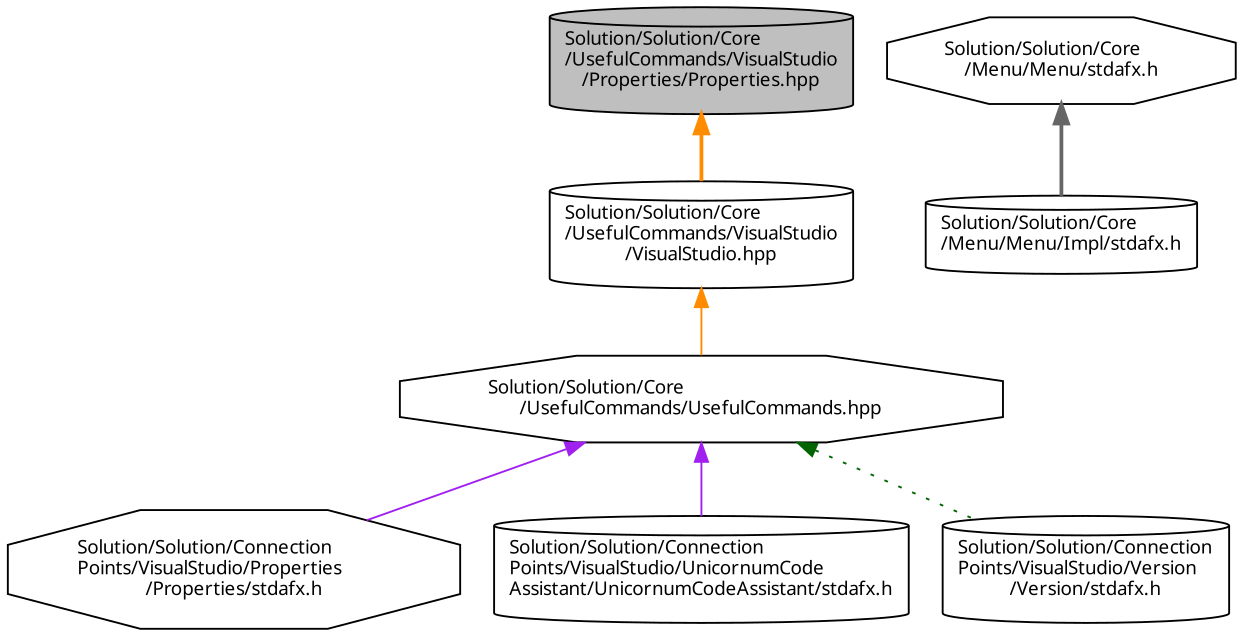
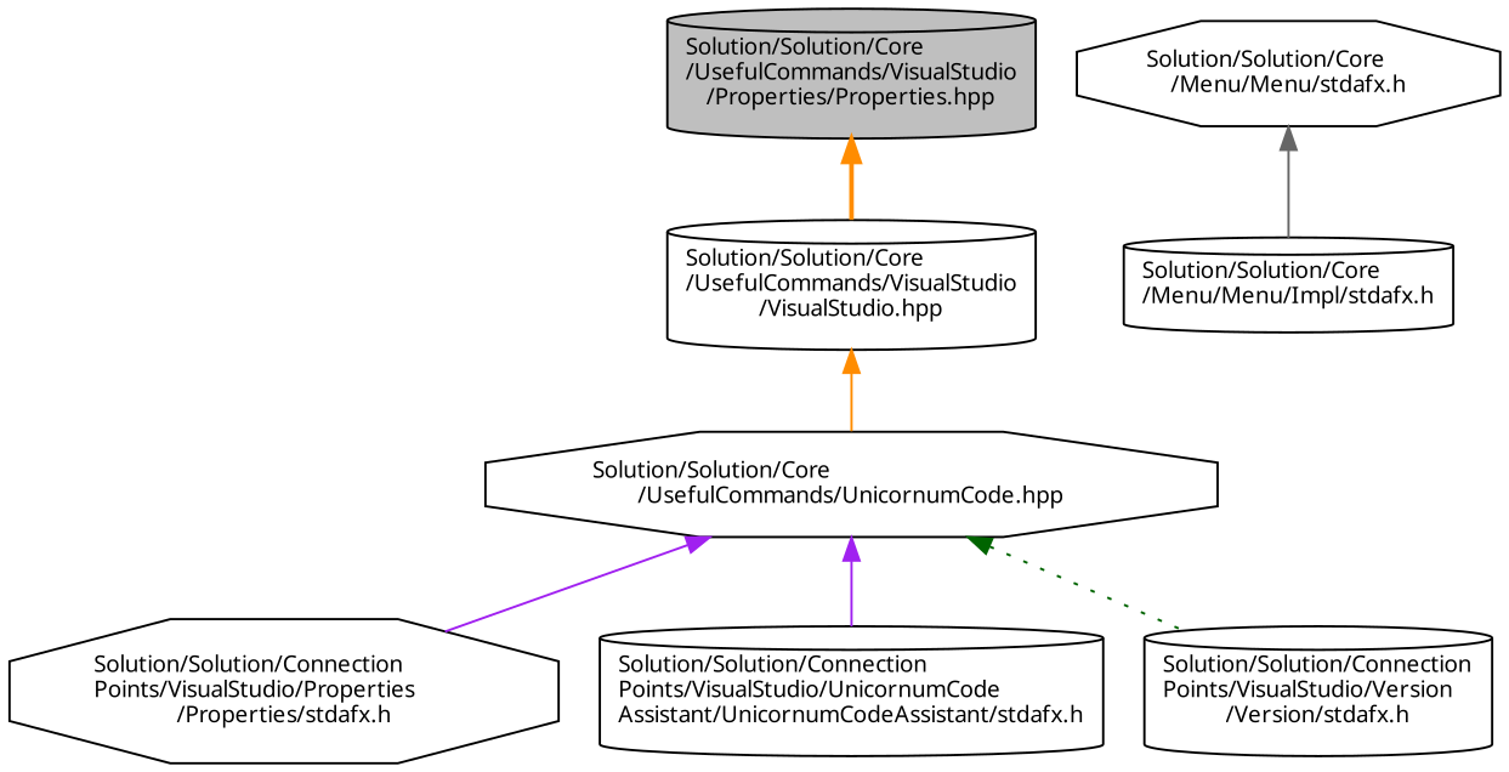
  digraph {
    node [color=black fillcolor=white fontname=Verdana fontsize=10 shape=cylinder style=filled]
    edge [color=darkorange dir=back fontname=Verdana fontsize=10 labelfontname=Verdana labelfontsize=10 style=solid]
    n1 [fillcolor=grey75 fontcolor=black height=0.2 label="Solution/Solution/Core\l/UsefulCommands/VisualStudio\l/Properties/Properties.hpp" width=0.4]
    n2 [height=0.2 label="Solution/Solution/Core\l/UsefulCommands/VisualStudio\l/VisualStudio.hpp" width=0.4]
-   n3 [height=0.2 label="Solution/Solution/Core\l/UsefulCommands/UsefulCommands.hpp" shape=octagon width=0.4]
+   n3 [height=0.2 label="Solution/Solution/Core\l/UsefulCommands/UnicornumCode.hpp" shape=octagon width=0.4]
    n4 [height=0.2 label="Solution/Solution/Connection\lPoints/VisualStudio/Properties\l/Properties/stdafx.h" shape=octagon width=0.4]
    n5 [height=0.2 label="Solution/Solution/Connection\lPoints/VisualStudio/UnicornumCode\lAssistant/UnicornumCodeAssistant/stdafx.h" width=0.4]
    n6 [height=0.2 label="Solution/Solution/Connection\lPoints/VisualStudio/Version\l/Version/stdafx.h" width=0.4]
    n7 [height=0.2 label="Solution/Solution/Core\l/Menu/Menu/stdafx.h" shape=octagon width=0.4]
    n8 [height=0.2 label="Solution/Solution/Core\l/Menu/Menu/Impl/stdafx.h" width=0.4]
    n1 -> n2 [style=bold]
    n2 -> n3
    n3 -> n4 [color=purple]
    n3 -> n5 [color=purple]
    n3 -> n6 [color=darkgreen style=dotted]
-   n7 -> n8 [color=gray40 style=bold]
+   n7 -> n8 [color=gray40]
  }
